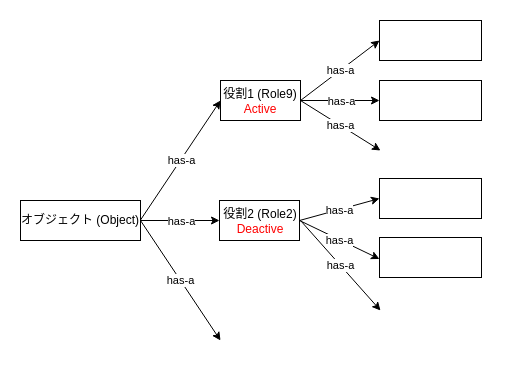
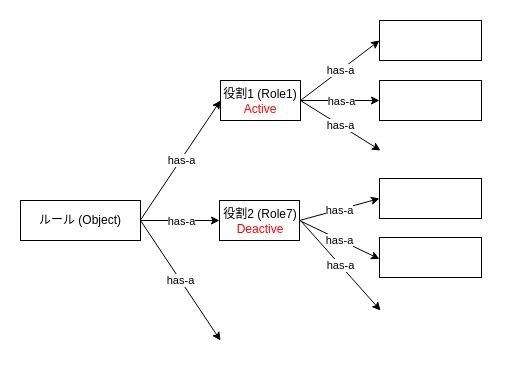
  <mxCell id="0" />
  <mxCell id="1" parent="0" />
  <mxCell id="2" value="" style="rounded=0;whiteSpace=wrap;html=1;fillColor=none;" parent="1" vertex="1"><mxGeometry x="20" y="200" width="120" height="40" as="geometry" /></mxCell>
- <mxCell id="3" value="オブジェクト (Object)" style="text;html=1;strokeColor=none;fillColor=none;align=center;verticalAlign=middle;whiteSpace=wrap;rounded=0;" parent="1" vertex="1"><mxGeometry x="20" y="205" width="120" height="30" as="geometry" /></mxCell>
- <mxCell id="4" value="役割1 (Role9)&lt;br&gt;&lt;font color=&quot;#ff0000&quot;&gt;Active&lt;/font&gt;" style="text;html=1;strokeColor=none;fillColor=none;align=center;verticalAlign=middle;whiteSpace=wrap;rounded=0;" parent="1" vertex="1"><mxGeometry x="210" y="86" width="100" height="30" as="geometry" /></mxCell>
+ <mxCell id="3" value="ルール (Object)" style="text;html=1;strokeColor=none;fillColor=none;align=center;verticalAlign=middle;whiteSpace=wrap;rounded=0;" parent="1" vertex="1"><mxGeometry x="20" y="205" width="120" height="30" as="geometry" /></mxCell>
+ <mxCell id="4" value="役割1 (Role1)&lt;br&gt;&lt;font color=&quot;#ff0000&quot;&gt;Active&lt;/font&gt;" style="text;html=1;strokeColor=none;fillColor=none;align=center;verticalAlign=middle;whiteSpace=wrap;rounded=0;" parent="1" vertex="1"><mxGeometry x="210" y="86" width="100" height="30" as="geometry" /></mxCell>
  <mxCell id="5" value="" style="rounded=0;whiteSpace=wrap;html=1;fillColor=none;" parent="1" vertex="1"><mxGeometry x="220" y="80" width="80" height="40" as="geometry" /></mxCell>
- <mxCell id="6" value="役割2 (Role2)&lt;br&gt;&lt;font color=&quot;#ff0000&quot;&gt;Deactive&lt;/font&gt;" style="text;html=1;strokeColor=none;fillColor=none;align=center;verticalAlign=middle;whiteSpace=wrap;rounded=0;" parent="1" vertex="1"><mxGeometry x="210" y="206" width="100" height="30" as="geometry" /></mxCell>
+ <mxCell id="6" value="役割2 (Role7)&lt;br&gt;&lt;font color=&quot;#ff0000&quot;&gt;Deactive&lt;/font&gt;" style="text;html=1;strokeColor=none;fillColor=none;align=center;verticalAlign=middle;whiteSpace=wrap;rounded=0;" parent="1" vertex="1"><mxGeometry x="210" y="206" width="100" height="30" as="geometry" /></mxCell>
  <mxCell id="7" value="" style="rounded=0;whiteSpace=wrap;html=1;fillColor=none;" parent="1" vertex="1"><mxGeometry x="219" y="200" width="80" height="40" as="geometry" /></mxCell>
  <mxCell id="8" value="" style="endArrow=classic;html=1;fontColor=#FF0000;entryX=0;entryY=0.5;entryDx=0;entryDy=0;" parent="1" target="5" edge="1"><mxGeometry relative="1" as="geometry"><mxPoint x="140" y="219.47" as="sourcePoint" /><mxPoint x="300" y="219.47" as="targetPoint" /></mxGeometry></mxCell>
  <mxCell id="9" value="&lt;font color=&quot;#000000&quot;&gt;has-a&lt;/font&gt;" style="edgeLabel;resizable=0;html=1;align=center;verticalAlign=middle;fontColor=#FF0000;fillColor=none;labelBackgroundColor=#FFFFFF;" parent="8" connectable="0" vertex="1"><mxGeometry relative="1" as="geometry" /></mxCell>
  <mxCell id="10" value="" style="endArrow=classic;html=1;fontColor=#FF0000;entryX=0;entryY=0.5;entryDx=0;entryDy=0;" parent="1" target="7" edge="1"><mxGeometry relative="1" as="geometry"><mxPoint x="140" y="220" as="sourcePoint" /><mxPoint x="230" y="110" as="targetPoint" /></mxGeometry></mxCell>
  <mxCell id="11" value="&lt;font color=&quot;#000000&quot;&gt;has-a&lt;/font&gt;" style="edgeLabel;resizable=0;html=1;align=center;verticalAlign=middle;fontColor=#FF0000;fillColor=none;labelBackgroundColor=#FFFFFF;" parent="10" connectable="0" vertex="1"><mxGeometry relative="1" as="geometry" /></mxCell>
  <mxCell id="12" value="・&lt;br&gt;・&lt;br&gt;・" style="text;html=1;strokeColor=none;fillColor=none;align=center;verticalAlign=middle;whiteSpace=wrap;rounded=0;labelBackgroundColor=none;fontColor=#FFFFFF;" parent="1" vertex="1"><mxGeometry x="229" y="325" width="60" height="30" as="geometry" /></mxCell>
  <mxCell id="13" value="" style="endArrow=classic;html=1;fontColor=#FF0000;" parent="1" edge="1"><mxGeometry relative="1" as="geometry"><mxPoint x="140" y="220" as="sourcePoint" /><mxPoint x="220" y="340" as="targetPoint" /></mxGeometry></mxCell>
  <mxCell id="14" value="&lt;font color=&quot;#000000&quot;&gt;has-a&lt;/font&gt;" style="edgeLabel;resizable=0;html=1;align=center;verticalAlign=middle;fontColor=#FF0000;fillColor=none;labelBackgroundColor=#FFFFFF;" parent="13" connectable="0" vertex="1"><mxGeometry relative="1" as="geometry" /></mxCell>
  <mxCell id="15" value="ルール1b (Rule1b)" style="text;html=1;strokeColor=none;fillColor=none;align=center;verticalAlign=middle;whiteSpace=wrap;rounded=0;labelBackgroundColor=none;fontColor=#FFFFFF;" parent="1" vertex="1"><mxGeometry x="376" y="85" width="110" height="30" as="geometry" /></mxCell>
  <mxCell id="16" value="" style="rounded=0;whiteSpace=wrap;html=1;labelBackgroundColor=none;fontColor=#FFFFFF;fillColor=none;" parent="1" vertex="1"><mxGeometry x="379" y="80" width="102" height="40" as="geometry" /></mxCell>
  <mxCell id="17" value="ルール1a (Rule1a)" style="text;html=1;strokeColor=none;fillColor=none;align=center;verticalAlign=middle;whiteSpace=wrap;rounded=0;labelBackgroundColor=none;fontColor=#FFFFFF;" parent="1" vertex="1"><mxGeometry x="376" y="25" width="110" height="30" as="geometry" /></mxCell>
  <mxCell id="18" value="" style="rounded=0;whiteSpace=wrap;html=1;labelBackgroundColor=none;fontColor=#FFFFFF;fillColor=none;" parent="1" vertex="1"><mxGeometry x="379" y="20" width="102" height="40" as="geometry" /></mxCell>
  <mxCell id="19" value="" style="endArrow=classic;html=1;fontColor=#FF0000;exitX=1;exitY=0.5;exitDx=0;exitDy=0;entryX=0;entryY=0.5;entryDx=0;entryDy=0;" parent="1" source="5" target="16" edge="1"><mxGeometry relative="1" as="geometry"><mxPoint x="300" y="130" as="sourcePoint" /><mxPoint x="380" y="130" as="targetPoint" /></mxGeometry></mxCell>
  <mxCell id="20" value="&lt;font&gt;has-a&lt;/font&gt;" style="edgeLabel;resizable=0;html=1;align=center;verticalAlign=middle;fontColor=#000000;fillColor=none;labelBackgroundColor=#FFFFFF;" parent="19" connectable="0" vertex="1"><mxGeometry relative="1" as="geometry" /></mxCell>
  <mxCell id="21" value="ルール2b (Rule2b)" style="text;html=1;strokeColor=none;fillColor=none;align=center;verticalAlign=middle;whiteSpace=wrap;rounded=0;labelBackgroundColor=none;fontColor=#FFFFFF;" parent="1" vertex="1"><mxGeometry x="376" y="242" width="110" height="30" as="geometry" /></mxCell>
  <mxCell id="22" value="" style="rounded=0;whiteSpace=wrap;html=1;labelBackgroundColor=none;fontColor=#FFFFFF;fillColor=none;" parent="1" vertex="1"><mxGeometry x="379" y="237" width="102" height="40" as="geometry" /></mxCell>
  <mxCell id="23" value="" style="endArrow=classic;html=1;fontColor=#FF0000;exitX=1;exitY=0.5;exitDx=0;exitDy=0;" parent="1" source="7" edge="1"><mxGeometry relative="1" as="geometry"><mxPoint x="299" y="258.47" as="sourcePoint" /><mxPoint x="379" y="258.47" as="targetPoint" /></mxGeometry></mxCell>
  <mxCell id="24" value="&lt;font&gt;has-a&lt;/font&gt;" style="edgeLabel;resizable=0;html=1;align=center;verticalAlign=middle;fontColor=#000000;fillColor=none;labelBackgroundColor=#FFFFFF;" parent="23" connectable="0" vertex="1"><mxGeometry relative="1" as="geometry" /></mxCell>
  <mxCell id="25" value="ルール2a (Rule3a)" style="text;html=1;strokeColor=none;fillColor=none;align=center;verticalAlign=middle;whiteSpace=wrap;rounded=0;labelBackgroundColor=none;fontColor=#FFFFFF;" parent="1" vertex="1"><mxGeometry x="376" y="183" width="110" height="30" as="geometry" /></mxCell>
  <mxCell id="26" value="" style="rounded=0;whiteSpace=wrap;html=1;labelBackgroundColor=none;fontColor=#FFFFFF;fillColor=none;" parent="1" vertex="1"><mxGeometry x="379" y="178" width="102" height="40" as="geometry" /></mxCell>
  <mxCell id="27" value="" style="endArrow=classic;html=1;fontColor=#FF0000;entryX=0;entryY=0.5;entryDx=0;entryDy=0;exitX=1;exitY=0.5;exitDx=0;exitDy=0;" parent="1" source="7" target="26" edge="1"><mxGeometry relative="1" as="geometry"><mxPoint x="300" y="258" as="sourcePoint" /><mxPoint x="389" y="268.47" as="targetPoint" /></mxGeometry></mxCell>
  <mxCell id="28" value="&lt;font&gt;has-a&lt;/font&gt;" style="edgeLabel;resizable=0;html=1;align=center;verticalAlign=middle;fontColor=#000000;fillColor=none;labelBackgroundColor=#FFFFFF;" parent="27" connectable="0" vertex="1"><mxGeometry relative="1" as="geometry" /></mxCell>
  <mxCell id="29" value="・&lt;br&gt;・&lt;br&gt;・" style="text;html=1;strokeColor=none;fillColor=none;align=center;verticalAlign=middle;whiteSpace=wrap;rounded=0;labelBackgroundColor=none;fontColor=#FFFFFF;" parent="1" vertex="1"><mxGeometry x="400" y="295" width="60" height="30" as="geometry" /></mxCell>
  <mxCell id="30" value="" style="endArrow=classic;html=1;fontColor=#FF0000;" parent="1" edge="1"><mxGeometry relative="1" as="geometry"><mxPoint x="300" y="220" as="sourcePoint" /><mxPoint x="380" y="310" as="targetPoint" /></mxGeometry></mxCell>
  <mxCell id="31" value="&lt;font&gt;has-a&lt;/font&gt;" style="edgeLabel;resizable=0;html=1;align=center;verticalAlign=middle;fontColor=#000000;fillColor=none;labelBackgroundColor=#FFFFFF;" parent="30" connectable="0" vertex="1"><mxGeometry relative="1" as="geometry" /></mxCell>
  <mxCell id="32" value="" style="endArrow=classic;html=1;fontColor=#FF0000;entryX=0;entryY=0.5;entryDx=0;entryDy=0;exitX=1;exitY=0.5;exitDx=0;exitDy=0;" parent="1" source="5" target="18" edge="1"><mxGeometry relative="1" as="geometry"><mxPoint x="300" y="130" as="sourcePoint" /><mxPoint x="389" y="110" as="targetPoint" /></mxGeometry></mxCell>
  <mxCell id="33" value="&lt;font&gt;has-a&lt;/font&gt;" style="edgeLabel;resizable=0;html=1;align=center;verticalAlign=middle;fontColor=#000000;fillColor=none;labelBackgroundColor=#FFFFFF;" parent="32" connectable="0" vertex="1"><mxGeometry relative="1" as="geometry" /></mxCell>
  <mxCell id="34" value="・&lt;br&gt;・&lt;br&gt;・" style="text;html=1;strokeColor=none;fillColor=none;align=center;verticalAlign=middle;whiteSpace=wrap;rounded=0;labelBackgroundColor=none;fontColor=#FFFFFF;" parent="1" vertex="1"><mxGeometry x="400" y="135" width="60" height="30" as="geometry" /></mxCell>
  <mxCell id="35" value="" style="endArrow=classic;html=1;fontColor=#FF0000;exitX=1;exitY=0.5;exitDx=0;exitDy=0;" parent="1" source="5" edge="1"><mxGeometry relative="1" as="geometry"><mxPoint x="300" y="130" as="sourcePoint" /><mxPoint x="380" y="150" as="targetPoint" /></mxGeometry></mxCell>
  <mxCell id="36" value="&lt;font&gt;has-a&lt;/font&gt;" style="edgeLabel;resizable=0;html=1;align=center;verticalAlign=middle;fontColor=#000000;fillColor=none;labelBackgroundColor=#FFFFFF;" parent="35" connectable="0" vertex="1"><mxGeometry relative="1" as="geometry" /></mxCell>
